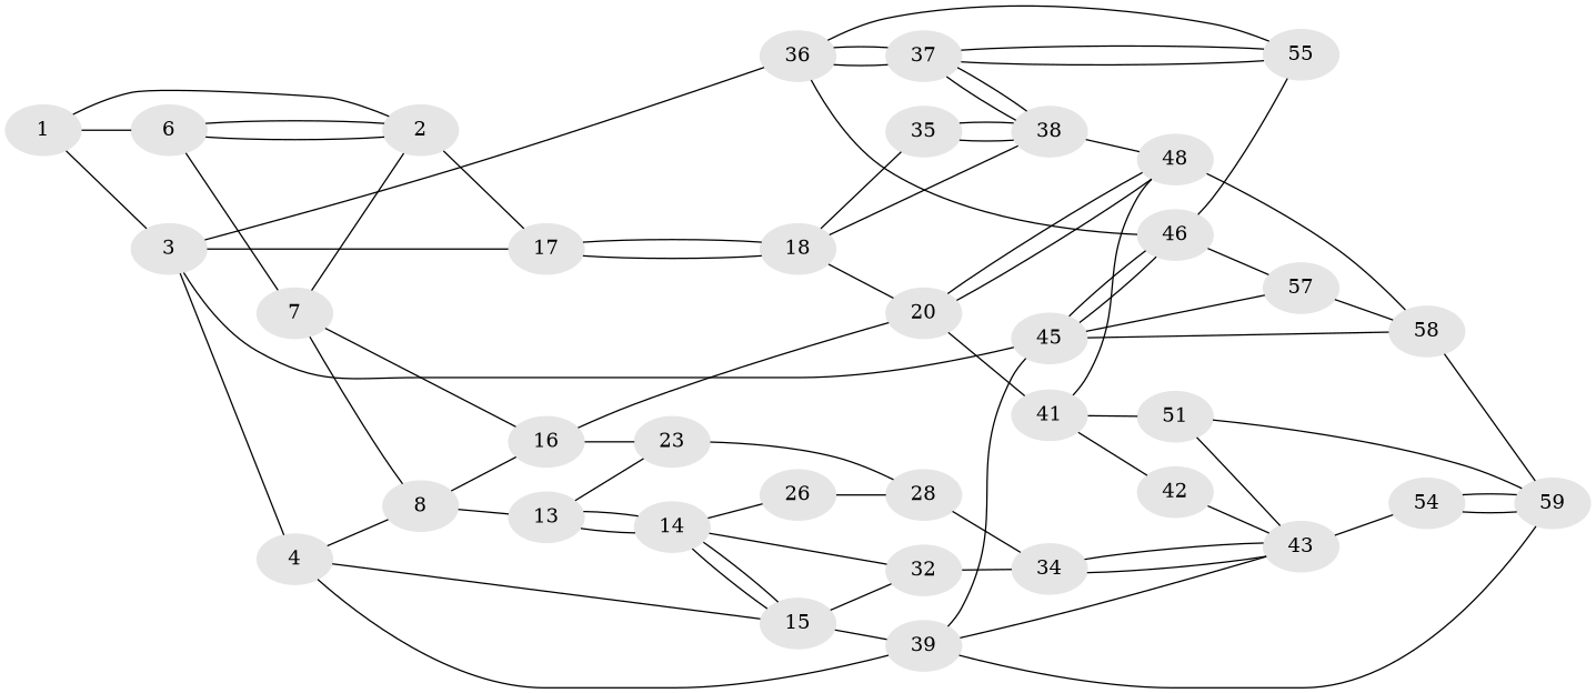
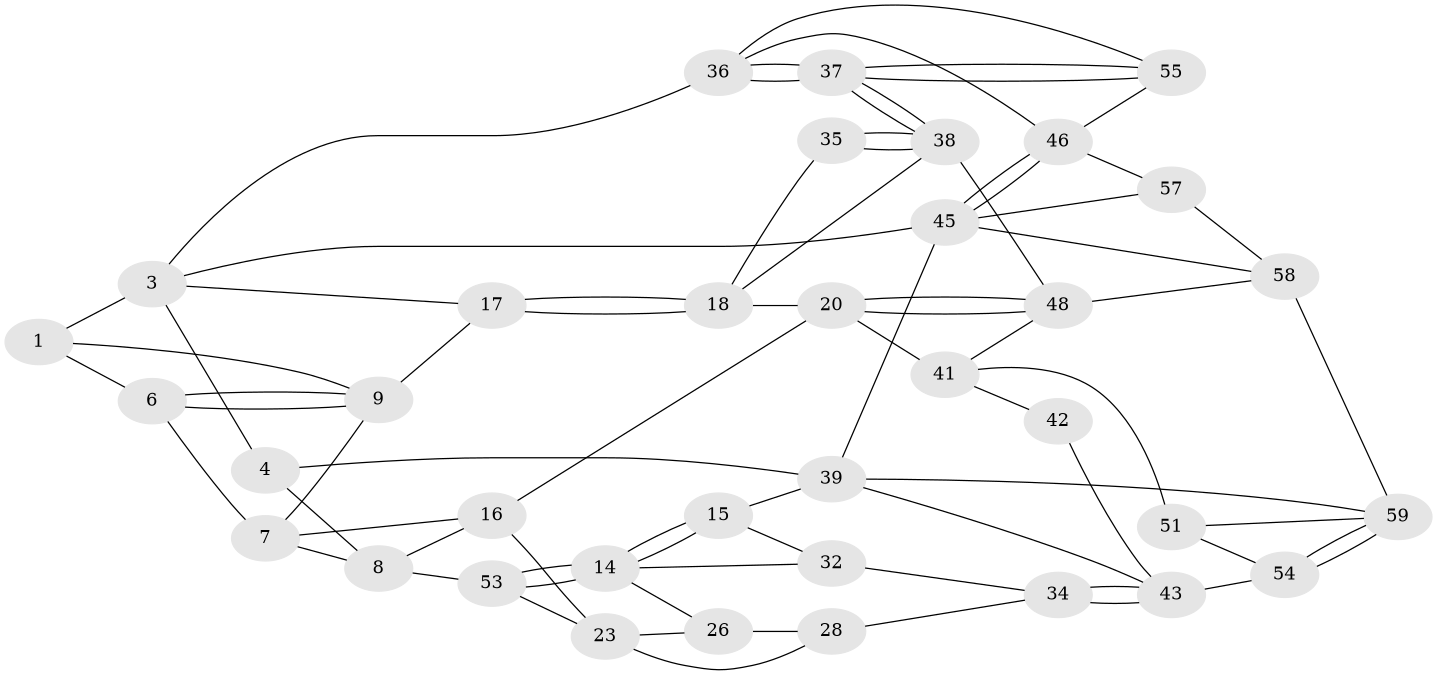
  graph {
    rankdir=LR
    node [color=gray90 style=filled]
    1 [super="+2"]
    3 [super="+29"]
    6
-   9 [super="+11" label=2]
+   9 [super="+11"]
    4 [super="+5"]
    17 [super="+30"]
    36 [super="+47"]
    45 [super="+62"]
    7 [super="+10"]
    8 [super="+12"]
    15 [super="+33"]
    39 [super="+40"]
    18 [super="+19"]
    37
    46 [super="+56"]
    55
    57
    58 [super="+60"]
    16 [super="+22"]
-   13
+   13 [label=53]
    32
    43 [super="+53"]
    59 [super="+61"]
    23 [super="+24"]
    20 [super="+21"]
    14 [super="+25"]
    26 [super="+27"]
    28 [super="+31"]
    34
    41 [super="+49"]
    48 [super="+50"]
    35
    38 [super="+44"]
    42
    51 [super="+52"]
    54
    1 -- 3
    1 -- 6
    1 -- 9
    3 -- 4
    3 -- 17
    3 -- 36
    3 -- 45
    6 -- 9
    6 -- 9
    6 -- 7
    9 -- 17
    4 -- 8
-   4 -- 15
    4 -- 39
    17 -- 18
    17 -- 18
    36 -- 37
    36 -- 37
    36 -- 46
    36 -- 55
    45 -- 46
    45 -- 46
    45 -- 57
    45 -- 58
    7 -- 9
    7 -- 8
    7 -- 16
    8 -- 16
    8 -- 13
    15 -- 39
    15 -- 32
    39 -- 45
    39 -- 43
    39 -- 59
    18 -- 20
    18 -- 35
    18 -- 38
    37 -- 55
    37 -- 55
    37 -- 38
    37 -- 38
    46 -- 55
    46 -- 57
    57 -- 58
    58 -- 59
    16 -- 23
    16 -- 20
    13 -- 23
    13 -- 14
    13 -- 14
    32 -- 34
    43 -- 54
+   23 -- 26
    23 -- 28
    20 -- 41
    20 -- 48
    20 -- 48
    14 -- 15
    14 -- 15
    14 -- 32
    14 -- 26
    26 -- 28 [weight=2]
    28 -- 34
    34 -- 43
    34 -- 43
    41 -- 48
    41 -- 42
    41 -- 51
    48 -- 58
    35 -- 38
    35 -- 38
    38 -- 48
    42 -- 43
    51 -- 59
-   51 -- 43
+   51 -- 54
    54 -- 59
    54 -- 59
  }
